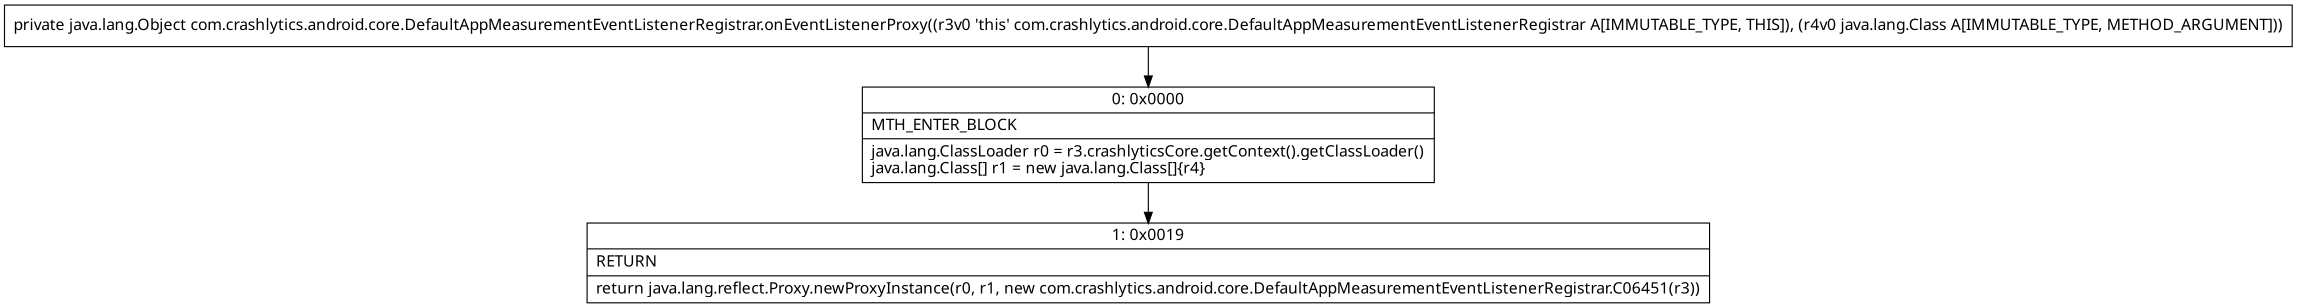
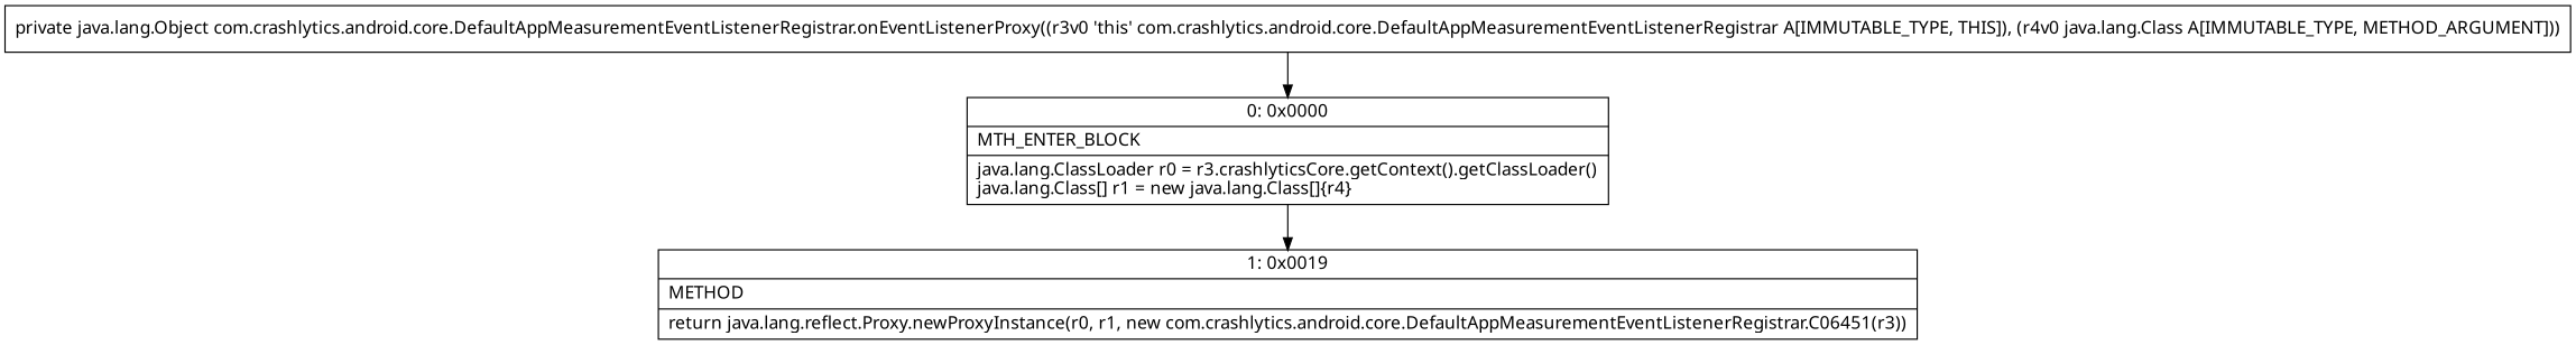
  digraph {
    fontname="Noto Sans"
    node [shape=record fontname="Noto Sans"]
    edge [fontname="Noto Sans"]
    n1 [label="{0\:\ 0x0000|MTH_ENTER_BLOCK\l|java.lang.ClassLoader r0 = r3.crashlyticsCore.getContext().getClassLoader()\ljava.lang.Class[] r1 = new java.lang.Class[]\{r4\}\l}"]
-   n2 [label="{1\:\ 0x0019|RETURN\l|return java.lang.reflect.Proxy.newProxyInstance(r0, r1, new com.crashlytics.android.core.DefaultAppMeasurementEventListenerRegistrar.C06451(r3))\l}"]
+   n2 [label="{1\:\ 0x0019|METHOD\l|return java.lang.reflect.Proxy.newProxyInstance(r0, r1, new com.crashlytics.android.core.DefaultAppMeasurementEventListenerRegistrar.C06451(r3))\l}"]
    n3 [label="{private java.lang.Object com.crashlytics.android.core.DefaultAppMeasurementEventListenerRegistrar.onEventListenerProxy((r3v0 'this' com.crashlytics.android.core.DefaultAppMeasurementEventListenerRegistrar A[IMMUTABLE_TYPE, THIS]), (r4v0 java.lang.Class A[IMMUTABLE_TYPE, METHOD_ARGUMENT])) }"]
    n1 -> n2
    n3 -> n1
  }
